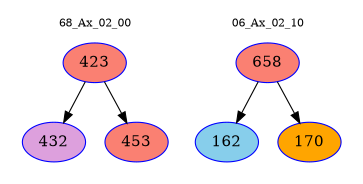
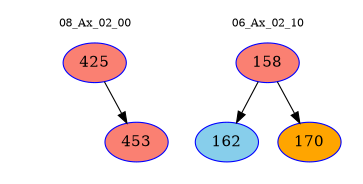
  digraph {
    node [color=blue fillcolor=salmon style=filled]
    edge [color=black]
-   n1 [label=423]
-   n2 [fillcolor=plum label=432]
+   n1 [label=425]
    n3 [label=453]
-   n4 [label=658]
+   n4 [label=158]
    n5 [fillcolor=skyblue label=162]
    n6 [fillcolor=orange label=170]
    subgraph cluster_1 {
      color=white
      fontsize=10
-     label="68_Ax_02_00"
+     label="08_Ax_02_00"
      n1
-     n2
      n3
    }
    subgraph cluster_2 {
      color=white
      fontsize=10
      label="06_Ax_02_10"
      n4
      n5
      n6
    }
-   n1 -> n2
    n1 -> n3
    n4 -> n5
    n4 -> n6
  }
